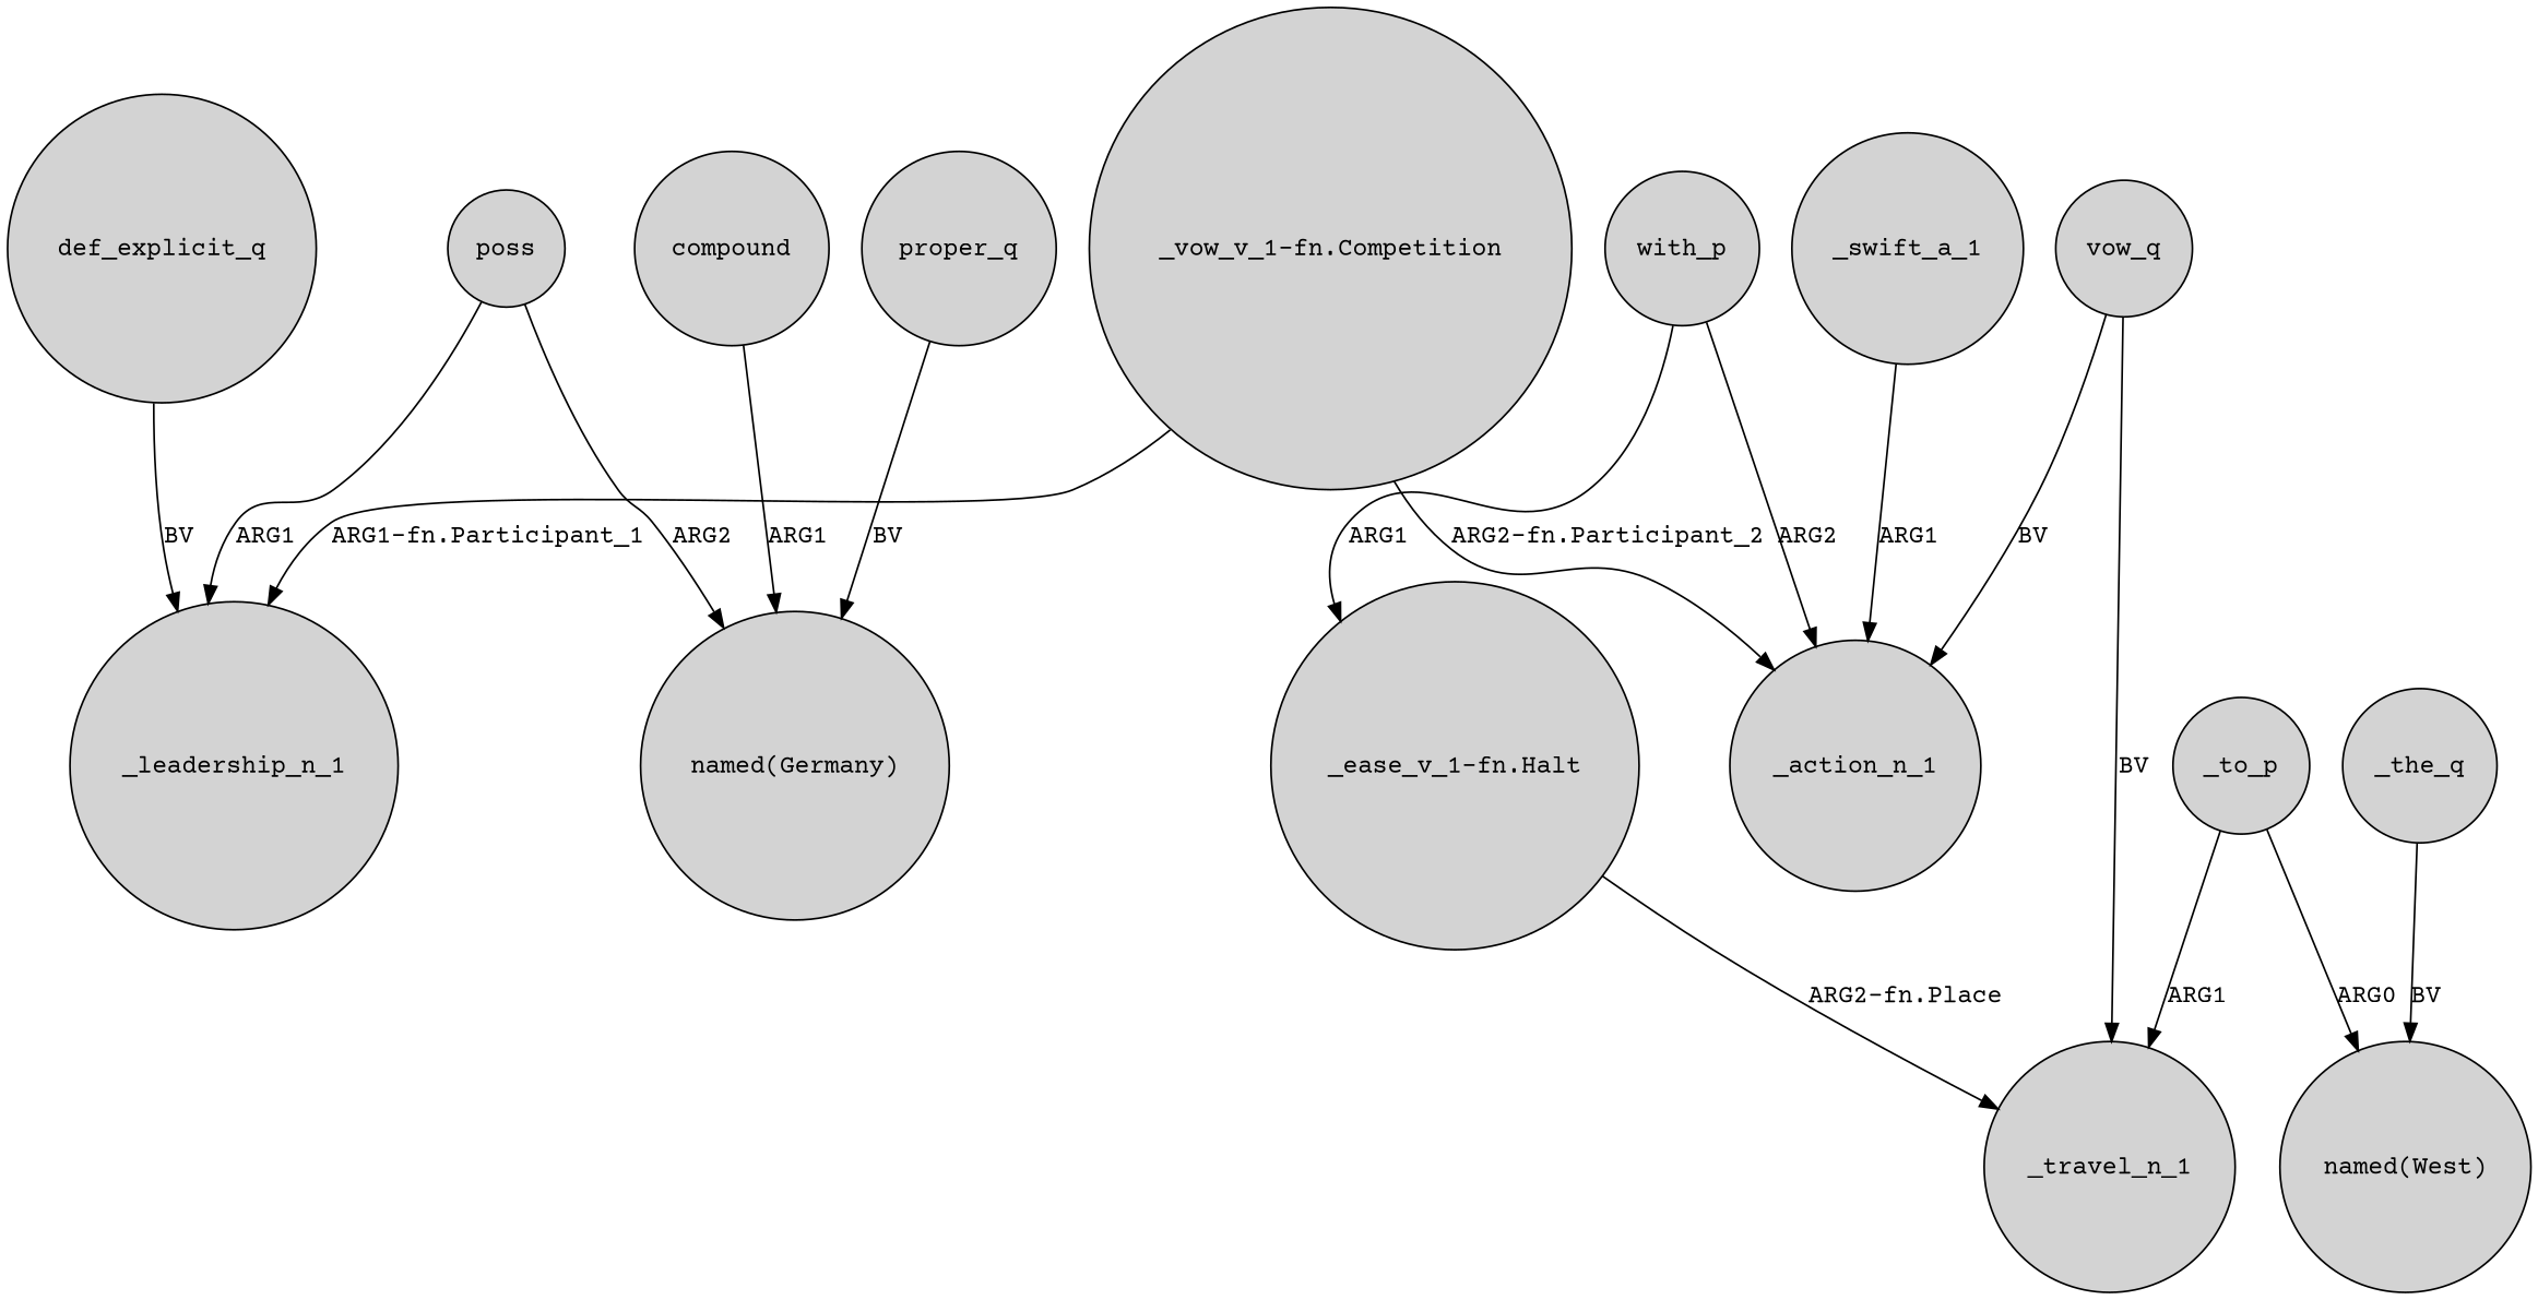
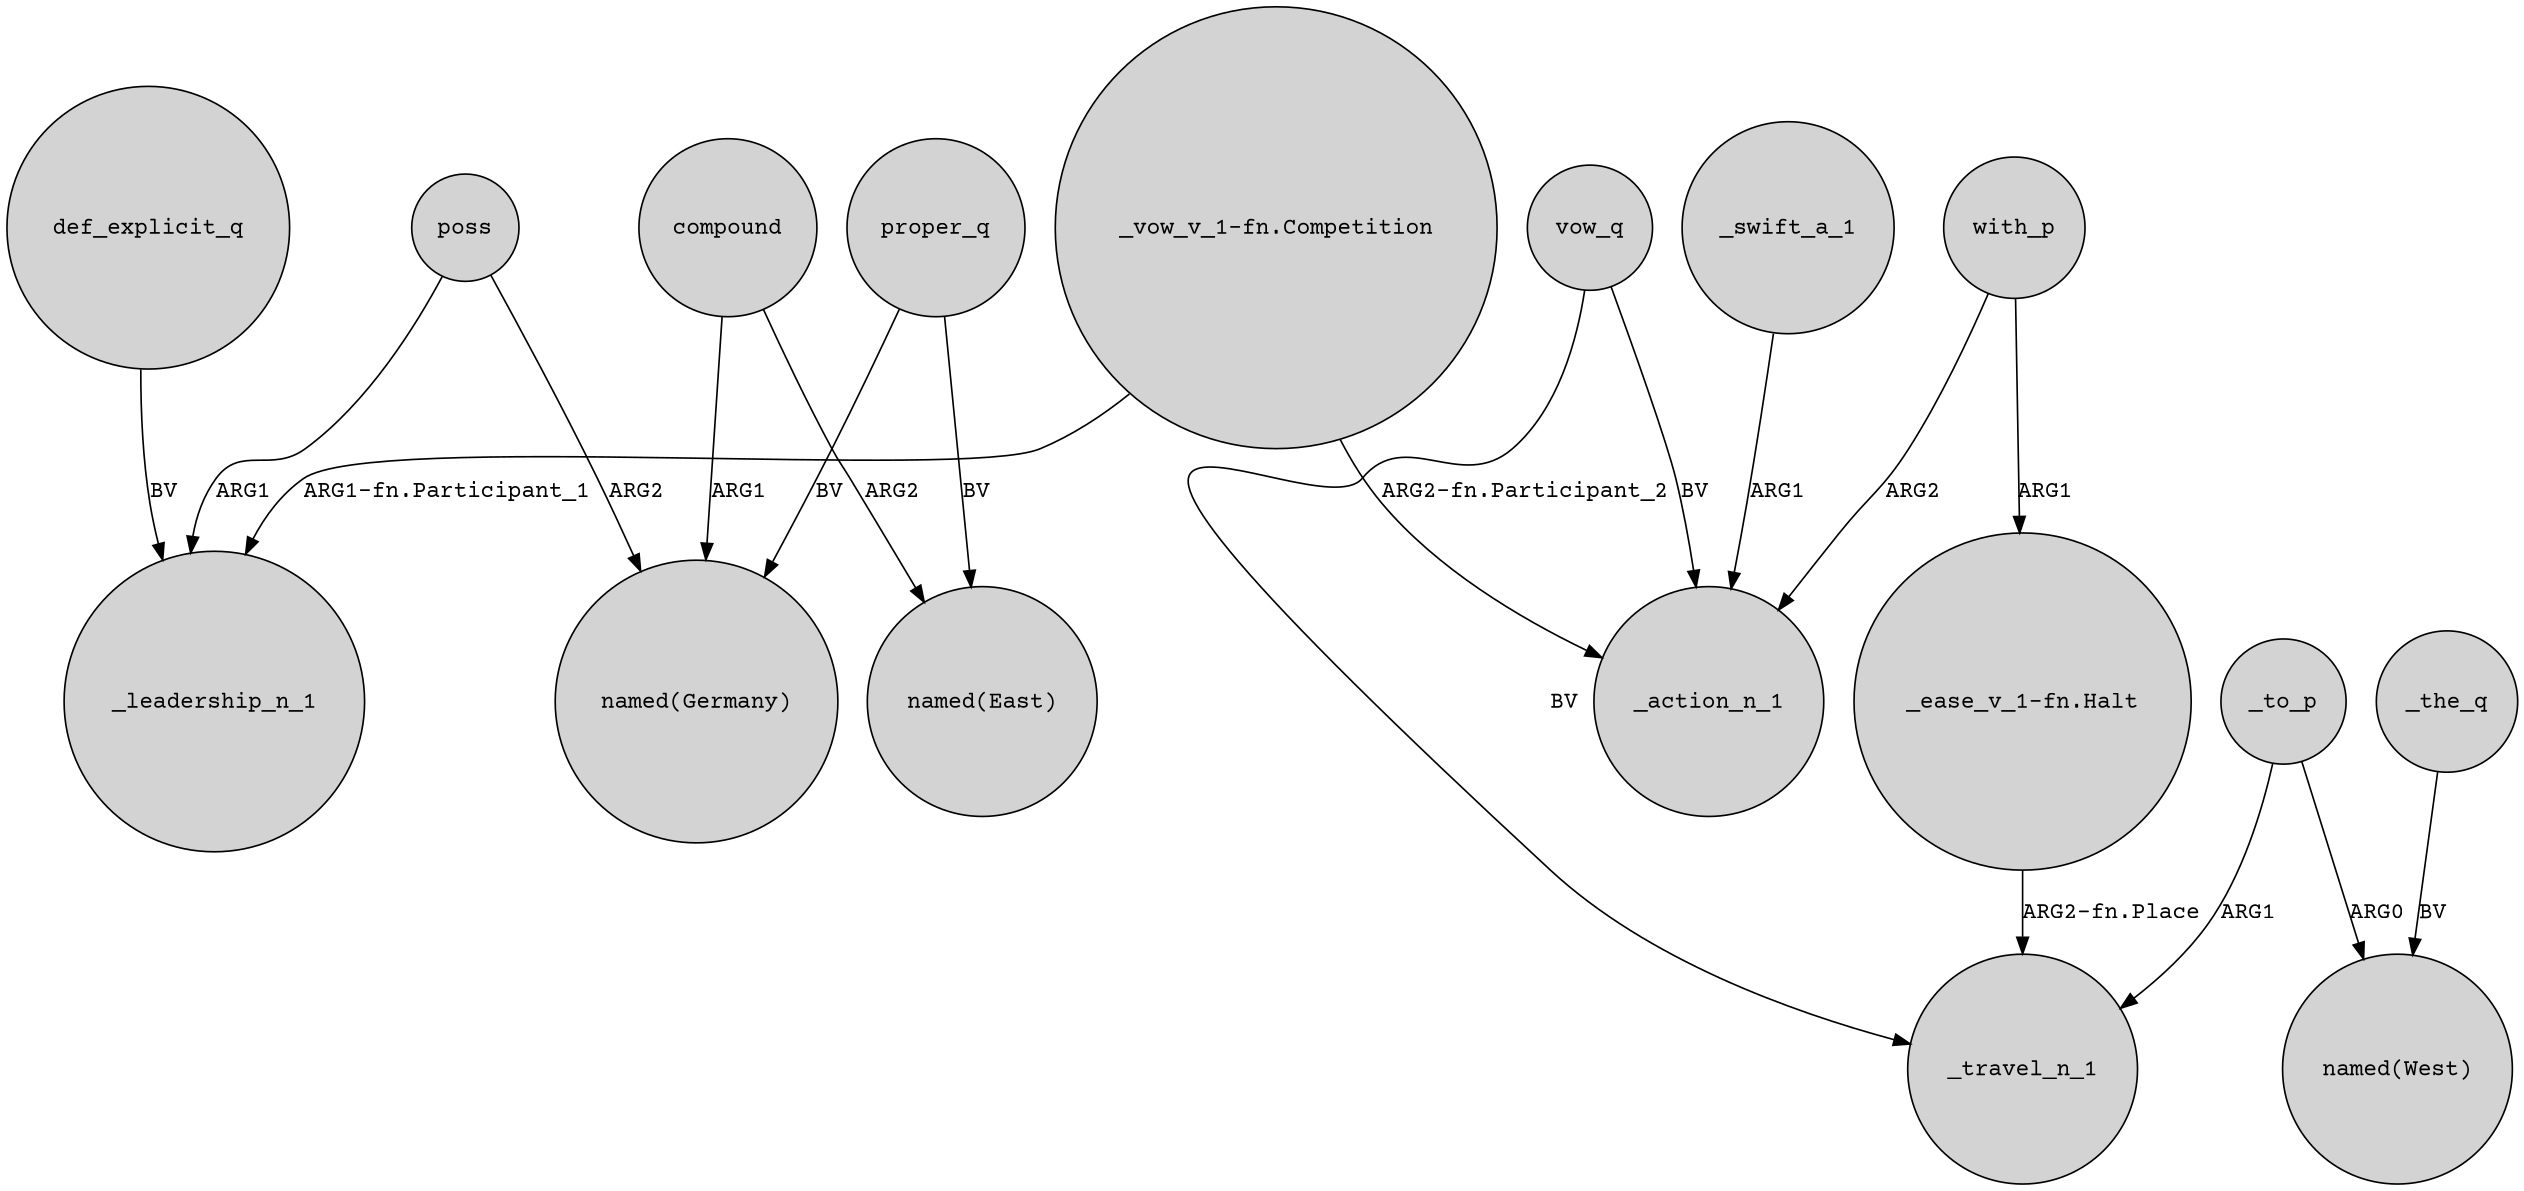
  digraph {
    fontname="Courier Prime"
    node [fontname="Courier Prime" shape=circle style=filled]
    edge [fontname="Courier Prime"]
    "_vow_v_1-fn.Competition"
    _leadership_n_1
    _action_n_1
    def_explicit_q
    poss
    "named(Germany)"
    _to_p
    "named(West)"
    _travel_n_1
    compound
+   "named(East)"
    proper_q
    with_p
    "_ease_v_1-fn.Halt"
    _swift_a_1
    n16 [label=vow_q]
    _the_q
    "_vow_v_1-fn.Competition" -> _leadership_n_1 [label="ARG1-fn.Participant_1"]
    "_vow_v_1-fn.Competition" -> _action_n_1 [label="ARG2-fn.Participant_2"]
    def_explicit_q -> _leadership_n_1 [label=BV]
    poss -> _leadership_n_1 [label=ARG1]
    poss -> "named(Germany)" [label=ARG2]
    _to_p -> "named(West)" [label=ARG0]
    _to_p -> _travel_n_1 [label=ARG1]
    compound -> "named(Germany)" [label=ARG1]
+   compound -> "named(East)" [label=ARG2]
    proper_q -> "named(Germany)" [label=BV]
+   proper_q -> "named(East)" [label=BV]
    with_p -> _action_n_1 [label=ARG2]
    with_p -> "_ease_v_1-fn.Halt" [label=ARG1]
    "_ease_v_1-fn.Halt" -> _travel_n_1 [label="ARG2-fn.Place"]
    _swift_a_1 -> _action_n_1 [label=ARG1]
    n16 -> _action_n_1 [label=BV]
    n16 -> _travel_n_1 [label=BV]
    _the_q -> "named(West)" [label=BV]
  }
